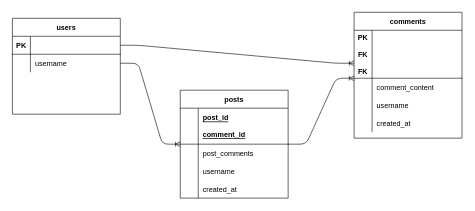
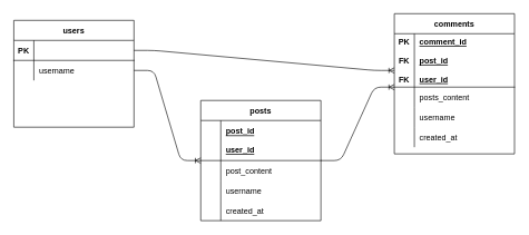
  <mxCell id="0" />
  <mxCell id="1" parent="0" />
  <mxCell id="2" value="users" style="shape=table;startSize=30;container=1;collapsible=1;childLayout=tableLayout;fixedRows=1;rowLines=0;fontStyle=1;align=center;resizeLast=1;" vertex="1" parent="1"><mxGeometry x="20" y="30" width="180" height="160" as="geometry" /></mxCell>
  <mxCell id="3" value="" style="shape=partialRectangle;collapsible=0;dropTarget=0;pointerEvents=0;fillColor=none;top=0;left=0;bottom=1;right=0;points=[[0,0.5],[1,0.5]];portConstraint=eastwest;" vertex="1" parent="2"><mxGeometry y="30" width="180" height="30" as="geometry" /></mxCell>
  <mxCell id="4" value="PK" style="shape=partialRectangle;connectable=0;fillColor=none;top=0;left=0;bottom=0;right=0;fontStyle=1;overflow=hidden;" vertex="1" parent="3"><mxGeometry width="30" height="30" as="geometry" /></mxCell>
  <mxCell id="5" value="" style="shape=partialRectangle;collapsible=0;dropTarget=0;pointerEvents=0;fillColor=none;top=0;left=0;bottom=0;right=0;points=[[0,0.5],[1,0.5]];portConstraint=eastwest;" vertex="1" parent="2"><mxGeometry y="60" width="180" height="30" as="geometry" /></mxCell>
  <mxCell id="6" value="" style="shape=partialRectangle;connectable=0;fillColor=none;top=0;left=0;bottom=0;right=0;editable=1;overflow=hidden;" vertex="1" parent="5"><mxGeometry width="30" height="30" as="geometry" /></mxCell>
  <mxCell id="7" value="username" style="shape=partialRectangle;connectable=0;fillColor=none;top=0;left=0;bottom=0;right=0;align=left;spacingLeft=6;overflow=hidden;" vertex="1" parent="5"><mxGeometry x="30" width="150" height="30" as="geometry" /></mxCell>
  <mxCell id="8" value="" style="shape=partialRectangle;collapsible=0;dropTarget=0;pointerEvents=0;fillColor=none;top=0;left=0;bottom=0;right=0;points=[[0,0.5],[1,0.5]];portConstraint=eastwest;" vertex="1" parent="2"><mxGeometry y="90" width="180" height="30" as="geometry" /></mxCell>
  <mxCell id="9" value="" style="shape=partialRectangle;connectable=0;fillColor=none;top=0;left=0;bottom=0;right=0;editable=1;overflow=hidden;" vertex="1" parent="8"><mxGeometry width="30" height="30" as="geometry" /></mxCell>
  <mxCell id="10" value="" style="shape=partialRectangle;collapsible=0;dropTarget=0;pointerEvents=0;fillColor=none;top=0;left=0;bottom=0;right=0;points=[[0,0.5],[1,0.5]];portConstraint=eastwest;" vertex="1" parent="2"><mxGeometry y="120" width="180" height="30" as="geometry" /></mxCell>
  <mxCell id="11" value="" style="shape=partialRectangle;connectable=0;fillColor=none;top=0;left=0;bottom=0;right=0;editable=1;overflow=hidden;" vertex="1" parent="10"><mxGeometry width="30" height="30" as="geometry" /></mxCell>
  <mxCell id="12" value="comments" style="shape=table;startSize=30;container=1;collapsible=1;childLayout=tableLayout;fixedRows=1;rowLines=0;fontStyle=1;align=center;resizeLast=1;" vertex="1" parent="1"><mxGeometry x="590" y="20" width="180" height="210" as="geometry" /></mxCell>
  <mxCell id="13" value="" style="shape=partialRectangle;collapsible=0;dropTarget=0;pointerEvents=0;fillColor=none;top=0;left=0;bottom=1;right=0;points=[[0,0.5],[1,0.5]];portConstraint=eastwest;" vertex="1" parent="12"><mxGeometry y="30" width="180" height="80" as="geometry" /></mxCell>
  <mxCell id="14" value="PK&#10;&#10;FK&#10;&#10;FK" style="shape=partialRectangle;connectable=0;fillColor=none;top=0;left=0;bottom=0;right=0;fontStyle=1;overflow=hidden;" vertex="1" parent="13"><mxGeometry width="30" height="80" as="geometry" /></mxCell>
+ <mxCell id="15" value="comment_id&#10;&#10;post_id&#10;&#10;user_id" style="shape=partialRectangle;connectable=0;fillColor=none;top=0;left=0;bottom=0;right=0;align=left;spacingLeft=6;fontStyle=5;overflow=hidden;" vertex="1" parent="13"><mxGeometry x="30" width="150" height="80" as="geometry" /></mxCell>
  <mxCell id="16" value="" style="shape=partialRectangle;collapsible=0;dropTarget=0;pointerEvents=0;fillColor=none;top=0;left=0;bottom=0;right=0;points=[[0,0.5],[1,0.5]];portConstraint=eastwest;" vertex="1" parent="12"><mxGeometry y="110" width="180" height="30" as="geometry" /></mxCell>
  <mxCell id="17" value="" style="shape=partialRectangle;connectable=0;fillColor=none;top=0;left=0;bottom=0;right=0;editable=1;overflow=hidden;" vertex="1" parent="16"><mxGeometry width="30" height="30" as="geometry" /></mxCell>
- <mxCell id="18" value="comment_content" style="shape=partialRectangle;connectable=0;fillColor=none;top=0;left=0;bottom=0;right=0;align=left;spacingLeft=6;overflow=hidden;" vertex="1" parent="16"><mxGeometry x="30" width="150" height="30" as="geometry" /></mxCell>
+ <mxCell id="18" value="posts_content" style="shape=partialRectangle;connectable=0;fillColor=none;top=0;left=0;bottom=0;right=0;align=left;spacingLeft=6;overflow=hidden;" vertex="1" parent="16"><mxGeometry x="30" width="150" height="30" as="geometry" /></mxCell>
  <mxCell id="19" value="" style="shape=partialRectangle;collapsible=0;dropTarget=0;pointerEvents=0;fillColor=none;top=0;left=0;bottom=0;right=0;points=[[0,0.5],[1,0.5]];portConstraint=eastwest;" vertex="1" parent="12"><mxGeometry y="140" width="180" height="30" as="geometry" /></mxCell>
  <mxCell id="20" value="" style="shape=partialRectangle;connectable=0;fillColor=none;top=0;left=0;bottom=0;right=0;editable=1;overflow=hidden;" vertex="1" parent="19"><mxGeometry width="30" height="30" as="geometry" /></mxCell>
  <mxCell id="21" value="username" style="shape=partialRectangle;connectable=0;fillColor=none;top=0;left=0;bottom=0;right=0;align=left;spacingLeft=6;overflow=hidden;" vertex="1" parent="19"><mxGeometry x="30" width="150" height="30" as="geometry" /></mxCell>
  <mxCell id="22" value="" style="shape=partialRectangle;collapsible=0;dropTarget=0;pointerEvents=0;fillColor=none;top=0;left=0;bottom=0;right=0;points=[[0,0.5],[1,0.5]];portConstraint=eastwest;" vertex="1" parent="12"><mxGeometry y="170" width="180" height="30" as="geometry" /></mxCell>
  <mxCell id="23" value="" style="shape=partialRectangle;connectable=0;fillColor=none;top=0;left=0;bottom=0;right=0;editable=1;overflow=hidden;" vertex="1" parent="22"><mxGeometry width="30" height="30" as="geometry" /></mxCell>
  <mxCell id="24" value="created_at" style="shape=partialRectangle;connectable=0;fillColor=none;top=0;left=0;bottom=0;right=0;align=left;spacingLeft=6;overflow=hidden;" vertex="1" parent="22"><mxGeometry x="30" width="150" height="30" as="geometry" /></mxCell>
  <mxCell id="25" value="" style="edgeStyle=entityRelationEdgeStyle;fontSize=12;html=1;endArrow=ERoneToMany;exitX=1;exitY=0.5;exitDx=0;exitDy=0;entryX=0;entryY=0;entryDx=0;entryDy=0;entryPerimeter=0;" edge="1" parent="1" source="5" target="31"><mxGeometry width="100" height="100" relative="1" as="geometry"><mxPoint x="220" y="110" as="sourcePoint" /><mxPoint x="320" y="10" as="targetPoint" /></mxGeometry></mxCell>
  <mxCell id="26" value="" style="edgeStyle=entityRelationEdgeStyle;fontSize=12;html=1;endArrow=ERoneToMany;entryX=0;entryY=0.688;entryDx=0;entryDy=0;entryPerimeter=0;exitX=1;exitY=0.5;exitDx=0;exitDy=0;" edge="1" parent="1" source="3" target="13"><mxGeometry width="100" height="100" relative="1" as="geometry"><mxPoint x="340" y="190" as="sourcePoint" /><mxPoint x="440" y="90" as="targetPoint" /></mxGeometry></mxCell>
  <mxCell id="27" value="" style="edgeStyle=entityRelationEdgeStyle;fontSize=12;html=1;endArrow=ERoneToMany;" edge="1" parent="1"><mxGeometry width="100" height="100" relative="1" as="geometry"><mxPoint x="480" y="240" as="sourcePoint" /><mxPoint x="590" y="130" as="targetPoint" /></mxGeometry></mxCell>
  <mxCell id="28" value="posts" style="shape=table;startSize=30;container=1;collapsible=1;childLayout=tableLayout;fixedRows=1;rowLines=0;fontStyle=1;align=center;resizeLast=1;" vertex="1" parent="1"><mxGeometry x="300" y="150" width="180" height="180" as="geometry" /></mxCell>
  <mxCell id="29" value="" style="shape=partialRectangle;collapsible=0;dropTarget=0;pointerEvents=0;fillColor=none;top=0;left=0;bottom=1;right=0;points=[[0,0.5],[1,0.5]];portConstraint=eastwest;" vertex="1" parent="28"><mxGeometry y="30" width="180" height="60" as="geometry" /></mxCell>
- <mxCell id="30" value="post_id&#10;&#10;comment_id" style="shape=partialRectangle;connectable=0;fillColor=none;top=0;left=0;bottom=0;right=0;align=left;spacingLeft=6;fontStyle=5;overflow=hidden;" vertex="1" parent="29"><mxGeometry x="30" width="150" height="60" as="geometry" /></mxCell>
+ <mxCell id="30" value="post_id&#10;&#10;user_id" style="shape=partialRectangle;connectable=0;fillColor=none;top=0;left=0;bottom=0;right=0;align=left;spacingLeft=6;fontStyle=5;overflow=hidden;" vertex="1" parent="29"><mxGeometry x="30" width="150" height="60" as="geometry" /></mxCell>
  <mxCell id="31" value="" style="shape=partialRectangle;collapsible=0;dropTarget=0;pointerEvents=0;fillColor=none;top=0;left=0;bottom=0;right=0;points=[[0,0.5],[1,0.5]];portConstraint=eastwest;" vertex="1" parent="28"><mxGeometry y="90" width="180" height="30" as="geometry" /></mxCell>
  <mxCell id="32" value="" style="shape=partialRectangle;connectable=0;fillColor=none;top=0;left=0;bottom=0;right=0;editable=1;overflow=hidden;" vertex="1" parent="31"><mxGeometry width="30" height="30" as="geometry" /></mxCell>
- <mxCell id="33" value="post_comments" style="shape=partialRectangle;connectable=0;fillColor=none;top=0;left=0;bottom=0;right=0;align=left;spacingLeft=6;overflow=hidden;" vertex="1" parent="31"><mxGeometry x="30" width="150" height="30" as="geometry" /></mxCell>
+ <mxCell id="33" value="post_content" style="shape=partialRectangle;connectable=0;fillColor=none;top=0;left=0;bottom=0;right=0;align=left;spacingLeft=6;overflow=hidden;" vertex="1" parent="31"><mxGeometry x="30" width="150" height="30" as="geometry" /></mxCell>
  <mxCell id="34" value="" style="shape=partialRectangle;collapsible=0;dropTarget=0;pointerEvents=0;fillColor=none;top=0;left=0;bottom=0;right=0;points=[[0,0.5],[1,0.5]];portConstraint=eastwest;" vertex="1" parent="28"><mxGeometry y="120" width="180" height="30" as="geometry" /></mxCell>
  <mxCell id="35" value="" style="shape=partialRectangle;connectable=0;fillColor=none;top=0;left=0;bottom=0;right=0;editable=1;overflow=hidden;" vertex="1" parent="34"><mxGeometry width="30" height="30" as="geometry" /></mxCell>
  <mxCell id="36" value="username" style="shape=partialRectangle;connectable=0;fillColor=none;top=0;left=0;bottom=0;right=0;align=left;spacingLeft=6;overflow=hidden;" vertex="1" parent="34"><mxGeometry x="30" width="150" height="30" as="geometry" /></mxCell>
  <mxCell id="37" value="" style="shape=partialRectangle;collapsible=0;dropTarget=0;pointerEvents=0;fillColor=none;top=0;left=0;bottom=0;right=0;points=[[0,0.5],[1,0.5]];portConstraint=eastwest;" vertex="1" parent="28"><mxGeometry y="150" width="180" height="30" as="geometry" /></mxCell>
  <mxCell id="38" value="" style="shape=partialRectangle;connectable=0;fillColor=none;top=0;left=0;bottom=0;right=0;editable=1;overflow=hidden;" vertex="1" parent="37"><mxGeometry width="30" height="30" as="geometry" /></mxCell>
  <mxCell id="39" value="created_at" style="shape=partialRectangle;connectable=0;fillColor=none;top=0;left=0;bottom=0;right=0;align=left;spacingLeft=6;overflow=hidden;" vertex="1" parent="37"><mxGeometry x="30" width="150" height="30" as="geometry" /></mxCell>
